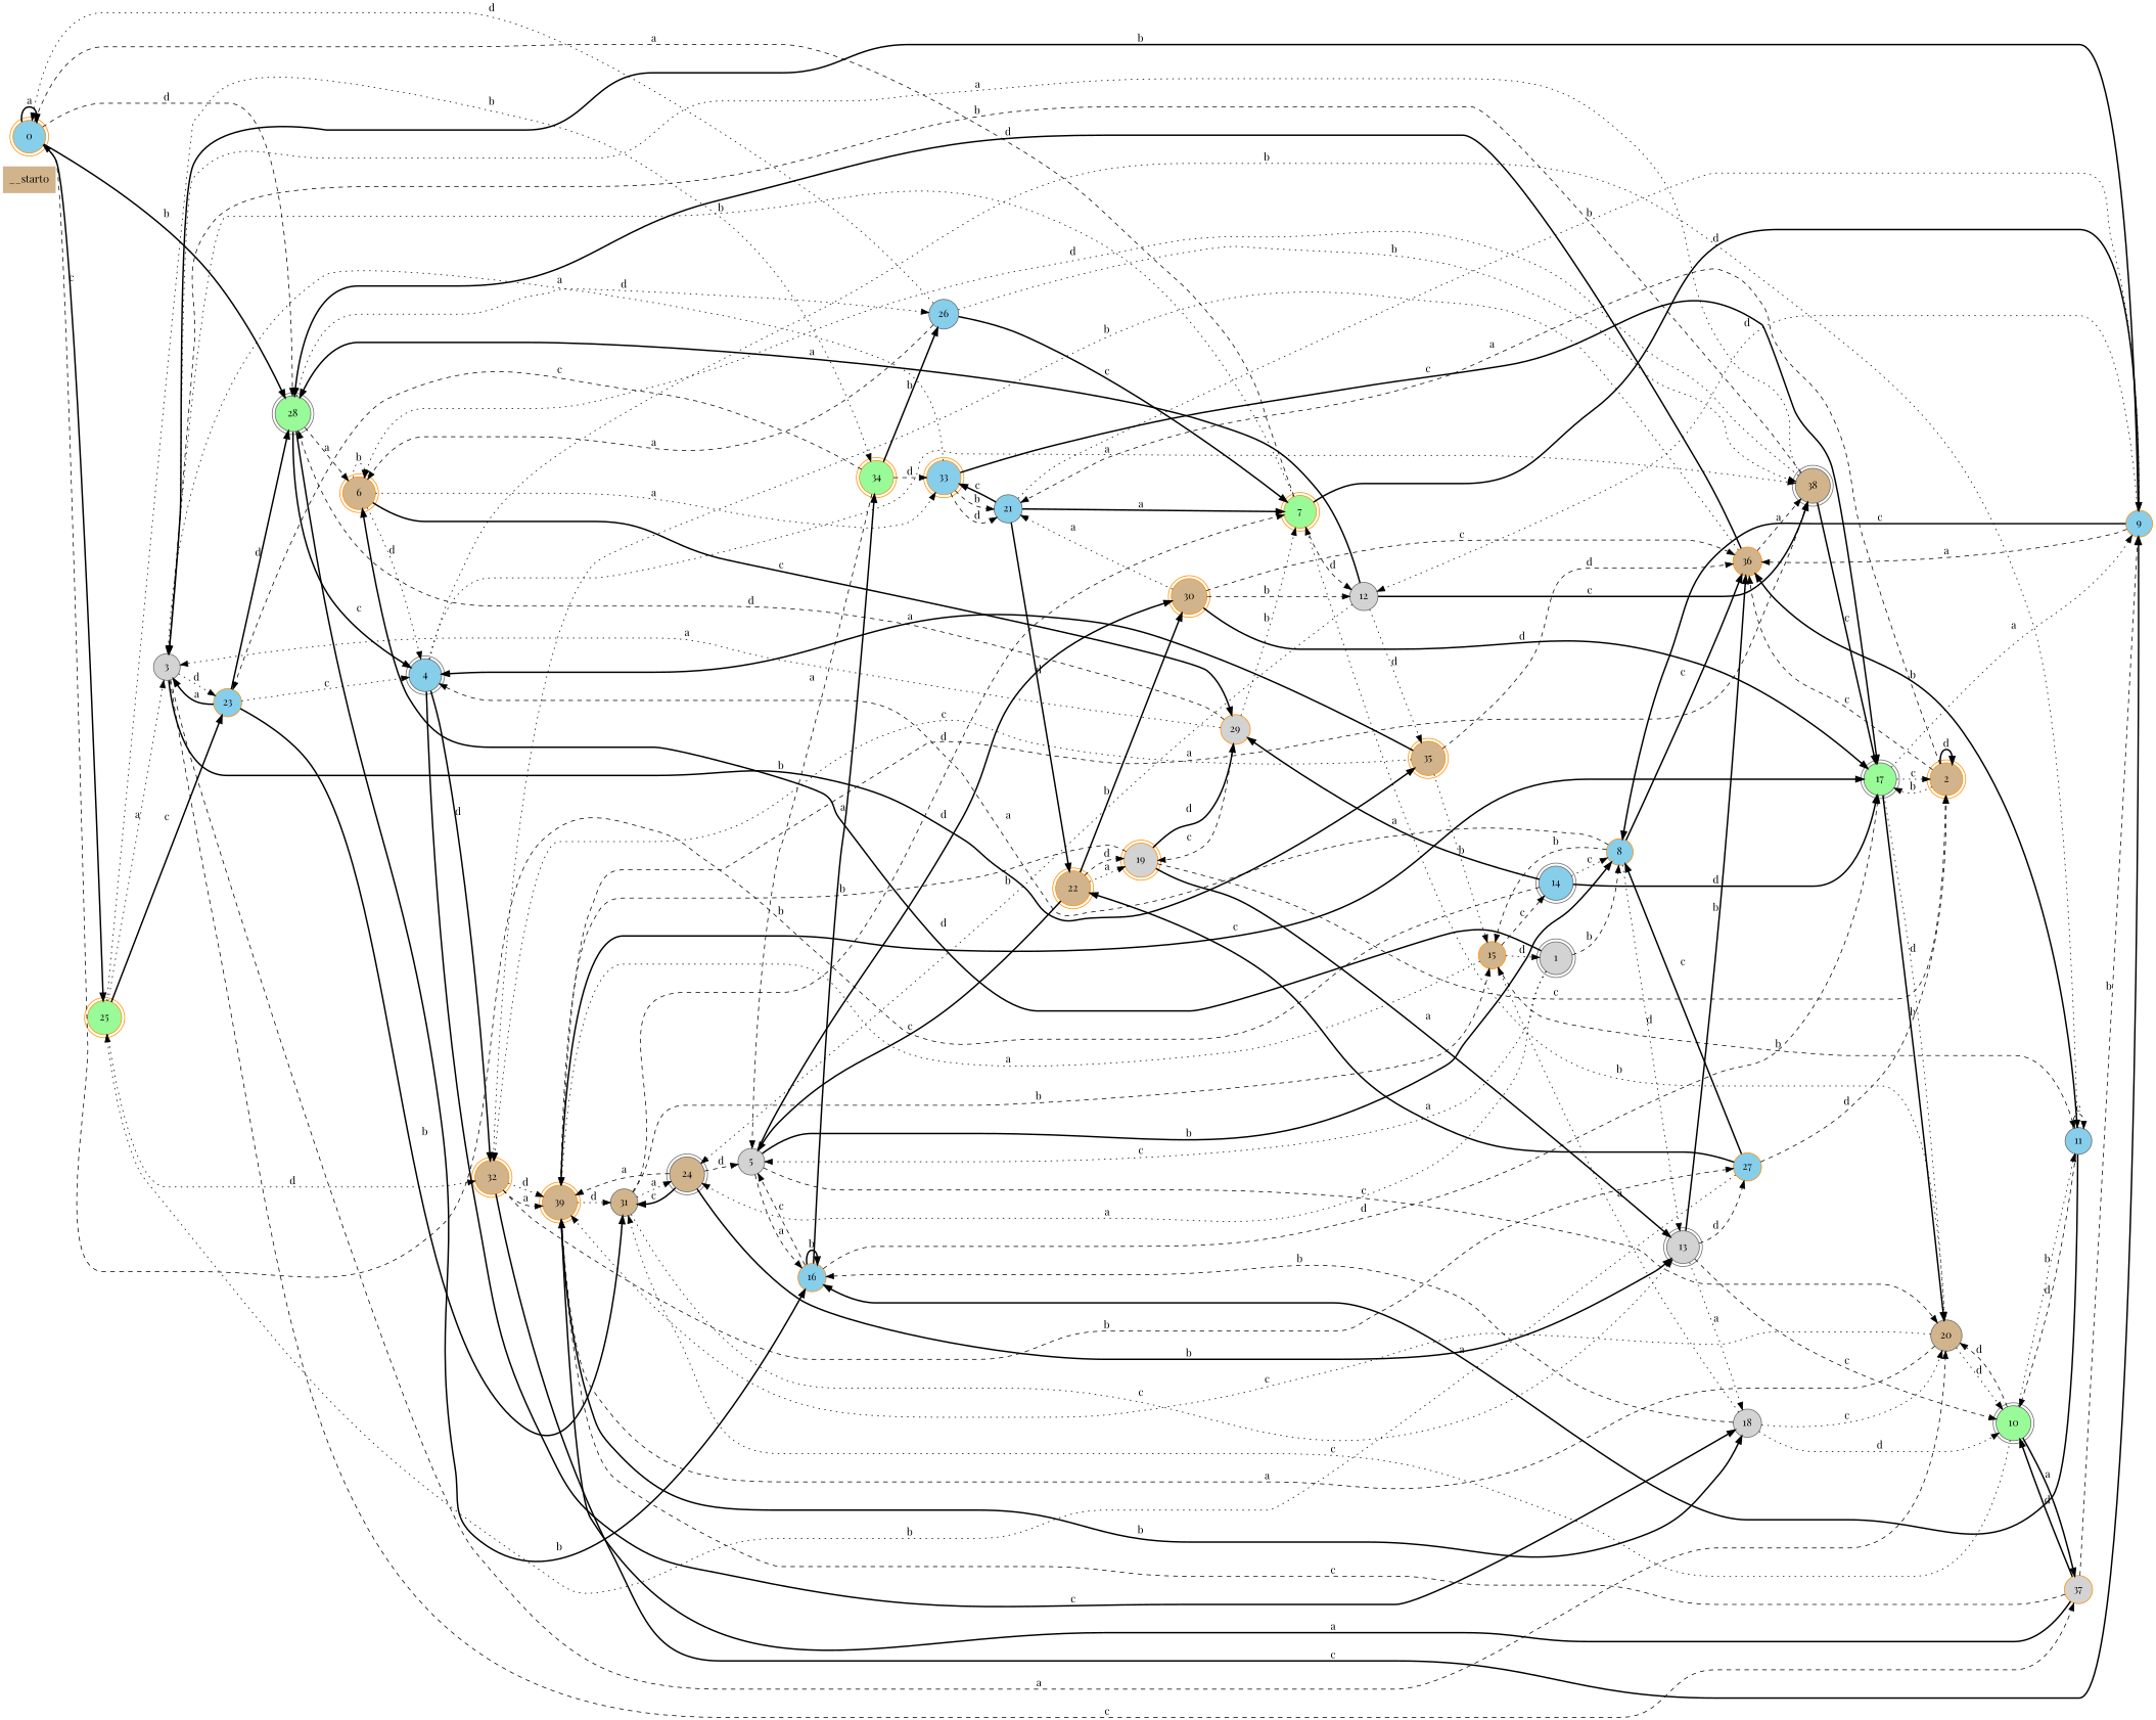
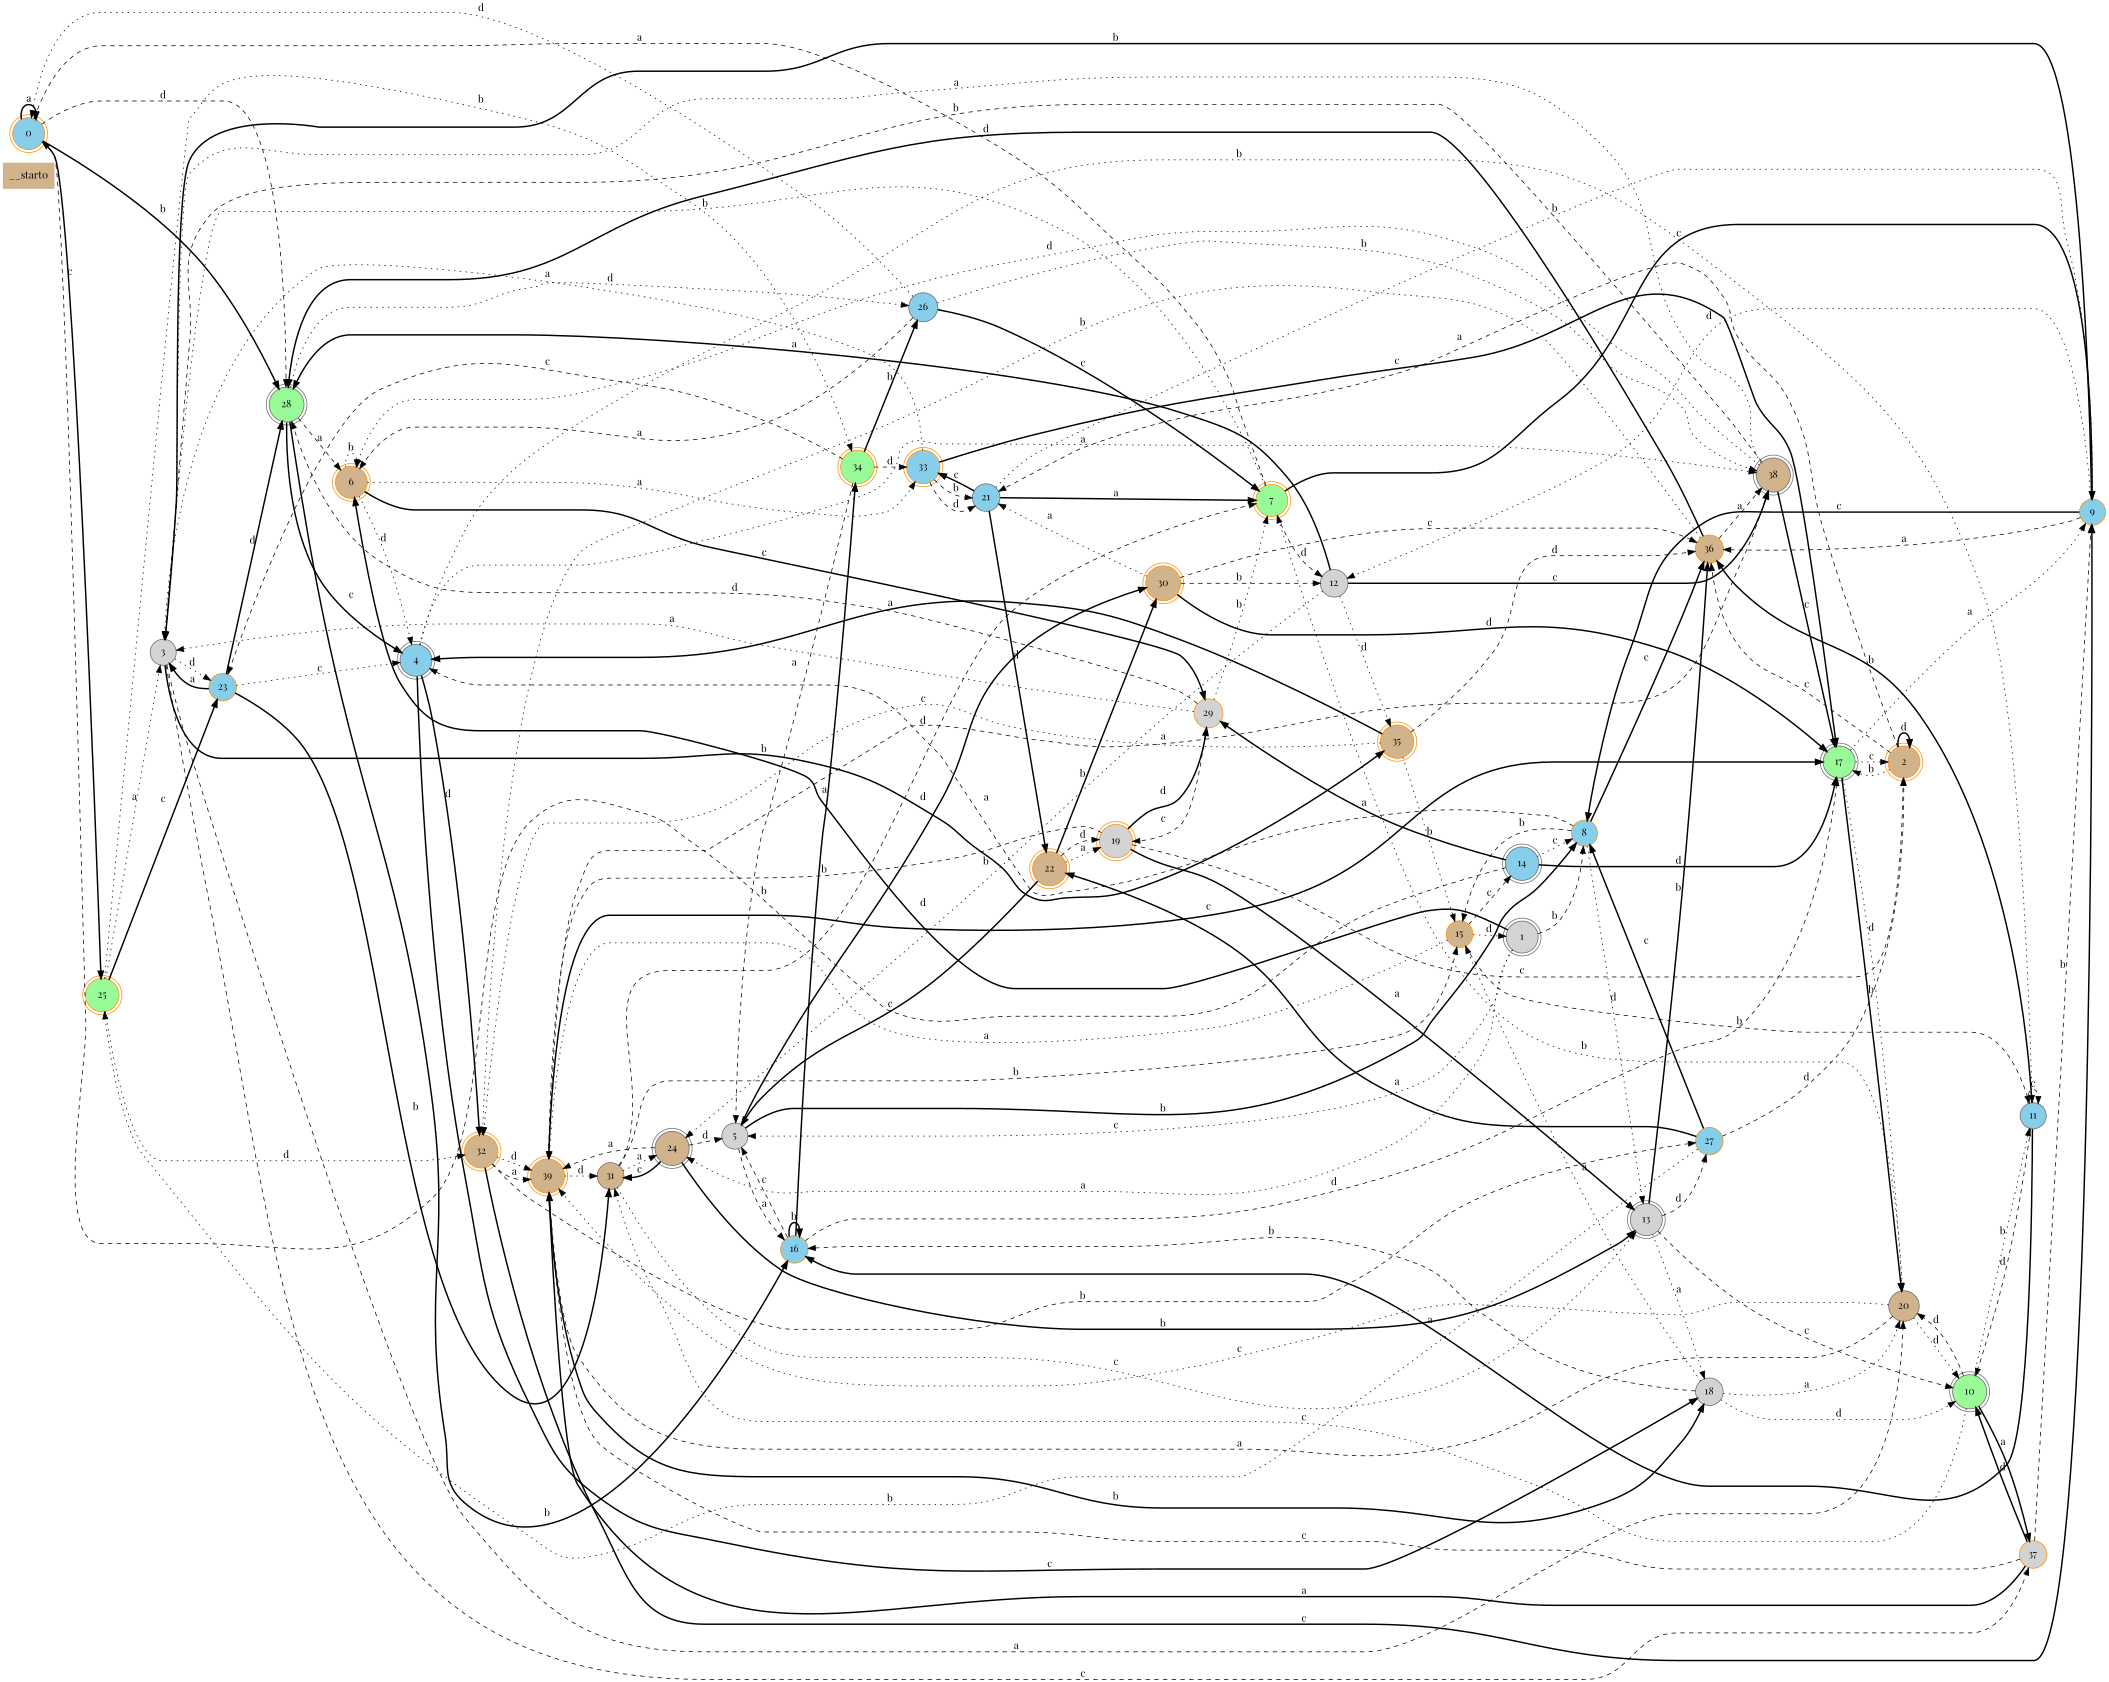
  digraph {
    fontname="Playfair Display"
    rankdir=LR
    node [color=darkorange fillcolor=tan fontname="Playfair Display" shape=doublecircle style="rounded,filled"]
    edge [fontname="Playfair Display" style=bold]
    __start0 [color=gray40 shape=none style=filled]
    n2 [fillcolor=skyblue label=0]
    n3 [fillcolor=palegreen label=25]
    n4 [color=gray40 fillcolor=palegreen label=28]
    n5 [color=gray40 fillcolor=lightgrey label=3 shape=circle style=filled]
    n6 [fillcolor=skyblue label=23 shape=circle style=filled]
    n7 [label=32]
    n8 [fillcolor=palegreen label=34]
    n9 [label=6]
    n10 [color=gray40 fillcolor=skyblue label=4]
    n11 [fillcolor=skyblue label=16 shape=circle style=filled]
    n12 [color=gray40 fillcolor=skyblue label=26 shape=circle style=filled]
    n13 [color=gray40 fillcolor=lightgrey label=1]
    n14 [color=gray40 fillcolor=lightgrey label=5 shape=circle style=filled]
    n15 [fillcolor=skyblue label=8 shape=circle style=filled]
    n16 [color=gray40 label=24]
    n17 [color=gray40 label=20 shape=circle style=filled]
    n18 [label=30]
    n19 [fillcolor=lightgrey label=29 shape=circle style=filled]
    n20 [fillcolor=skyblue label=33]
    n21 [label=36 shape=circle style=filled]
    n22 [color=gray40 fillcolor=lightgrey label=13]
    n23 [label=15 shape=circle style=filled]
    n24 [color=gray40 label=31 shape=circle style=filled]
    n25 [label=39]
    n26 [label=2]
    n27 [color=gray40 fillcolor=palegreen label=17]
    n28 [color=gray40 fillcolor=skyblue label=21 shape=circle style=filled]
    n29 [fillcolor=skyblue label=9 shape=circle style=filled]
    n30 [fillcolor=palegreen label=7]
    n31 [label=22]
    n32 [color=gray40 label=38]
    n33 [label=35]
    n34 [fillcolor=lightgrey label=37 shape=circle style=filled]
    n35 [color=gray40 fillcolor=palegreen label=10]
    n36 [color=gray40 fillcolor=skyblue label=11 shape=circle style=filled]
    n37 [color=gray40 fillcolor=lightgrey label=18 shape=circle style=filled]
    n38 [fillcolor=skyblue label=27 shape=circle style=filled]
    n39 [color=gray40 fillcolor=lightgrey label=12 shape=circle style=filled]
    n40 [fillcolor=lightgrey label=19]
    n41 [color=gray40 fillcolor=skyblue label=14]
    n2 -> n2 [label=a]
    n2 -> n3 [label=c]
    n2 -> n4 [label=b]
    n2 -> n4 [label=d style=dashed]
    n3 -> n5 [label=a style=dotted]
    n3 -> n6 [label=c]
    n3 -> n7 [label=d style=dotted]
    n3 -> n8 [label=b style=dotted]
    n4 -> n9 [label=a style=dashed]
    n4 -> n10 [label=c]
    n4 -> n11 [label=b]
    n4 -> n12 [label=d style=dotted]
    n5 -> n6 [label=d style=dotted]
    n5 -> n17 [label=a style=dashed]
    n5 -> n33 [label=b]
    n5 -> n34 [label=c style=dashed]
    n6 -> n4 [label=d]
    n6 -> n5 [label=a]
    n6 -> n10 [label=c style=dotted]
    n6 -> n24 [label=b]
    n7 -> n25 [label=a style=dashed]
    n7 -> n25 [label=d style=dotted]
    n7 -> n29 [label=c]
    n7 -> n38 [label=b style=dashed]
    n8 -> n6 [label=c style=dashed]
    n8 -> n12 [label=b]
    n8 -> n14 [label=a style=dashed]
    n8 -> n20 [label=d style=dashed]
    n9 -> n9 [label=b style=dotted]
    n9 -> n10 [label=d style=dotted]
    n9 -> n19 [label=c]
    n9 -> n20 [label=a style=dotted]
    n10 -> n7 [label=d]
    n10 -> n32 [label=a style=dotted]
    n10 -> n36 [label=b style=dotted]
    n10 -> n37 [label=c]
    n11 -> n8 [label=a]
    n11 -> n11 [label=b]
    n11 -> n14 [label=c style=dashed]
    n11 -> n27 [label=d style=dashed]
    n12 -> n2 [label=d style=dotted]
    n12 -> n9 [label=a style=dashed]
    n12 -> n30 [label=c]
    n12 -> n32 [label=b style=dotted]
    n13 -> n9 [label=d]
    n13 -> n14 [label=c style=dotted]
    n13 -> n15 [label=b style=dashed]
    n13 -> n16 [label=a style=dotted]
    n14 -> n11 [label=a style=dashed]
    n14 -> n15 [label=b]
-   n14 -> n17 [label=c style=dashed]
    n14 -> n18 [label=d]
    n15 -> n10 [label=a style=dashed]
    n15 -> n21 [label=c]
    n15 -> n22 [label=d style=dotted]
    n15 -> n23 [label=b style=dashed]
    n16 -> n14 [label=d style=dashed]
    n16 -> n22 [label=b]
    n16 -> n24 [label=c]
    n16 -> n25 [label=a style=dashed]
    n17 -> n25 [label=a style=dashed]
    n17 -> n25 [label=c style=dotted]
    n17 -> n30 [label=b style=dotted]
    n17 -> n35 [label=d style=dotted]
    n18 -> n21 [label=c style=dashed]
    n18 -> n27 [label=d]
    n18 -> n28 [label=a style=dotted]
    n18 -> n39 [label=b style=dashed]
    n19 -> n4 [label=d style=dashed]
    n19 -> n5 [label=a style=dotted]
    n19 -> n30 [label=b style=dotted]
    n19 -> n40 [label=c style=dashed]
    n20 -> n5 [label=a style=dotted]
    n20 -> n27 [label=c]
    n20 -> n28 [label=b style=dashed]
    n20 -> n28 [label=d style=dashed]
    n21 -> n4 [label=d]
    n21 -> n7 [label=b style=dotted]
    n21 -> n32 [label=a style=dashed]
    n22 -> n21 [label=b]
    n22 -> n35 [label=c style=dashed]
    n22 -> n37 [label=a style=dotted]
    n22 -> n38 [label=d style=dashed]
    n23 -> n13 [label=d style=dotted]
    n23 -> n25 [label=a style=dotted]
    n23 -> n36 [label=b style=dashed]
    n23 -> n41 [label=c style=dashed]
    n24 -> n16 [label=a style=dotted]
    n24 -> n22 [label=c style=dotted]
    n24 -> n23 [label=b style=dashed]
    n24 -> n30 [label=d style=dashed]
    n25 -> n24 [label=d style=dotted]
    n25 -> n27 [label=c]
    n25 -> n32 [label=a style=dashed]
    n25 -> n37 [label=b]
    n26 -> n21 [label=c style=dashed]
    n26 -> n26 [label=d]
    n26 -> n27 [label=b style=dotted]
    n26 -> n28 [label=a style=dashed]
    n27 -> n17 [label=b]
    n27 -> n17 [label=d style=dotted]
    n27 -> n26 [label=c style=dotted]
    n27 -> n29 [label=a style=dotted]
    n28 -> n20 [label=c]
    n28 -> n29 [label=b style=dotted]
    n28 -> n30 [label=a]
    n28 -> n31 [label=d]
    n29 -> n5 [label=b]
    n29 -> n15 [label=c]
    n29 -> n21 [label=a style=dashed]
    n29 -> n39 [label=d style=dotted]
    n30 -> n2 [label=a style=dashed]
    n30 -> n5 [label=b style=dotted]
-   n30 -> n29 [label=d]
+   n30 -> n29 [label=c]
    n30 -> n39 [label=d style=dashed]
    n31 -> n14 [label=c]
    n31 -> n18 [label=b]
    n31 -> n40 [label=a style=dotted]
    n31 -> n40 [label=d style=dashed]
    n32 -> n5 [label=a style=dotted]
    n32 -> n5 [label=b style=dashed]
    n32 -> n9 [label=d style=dotted]
    n32 -> n27 [label=c]
    n33 -> n7 [label=c style=dotted]
    n33 -> n10 [label=a]
    n33 -> n21 [label=d style=dashed]
    n33 -> n23 [label=b style=dotted]
    n34 -> n25 [label=a]
    n34 -> n25 [label=c style=dashed]
    n34 -> n29 [label=b style=dashed]
    n34 -> n35 [label=d]
    n35 -> n17 [label=d style=dashed]
    n35 -> n24 [label=c style=dotted]
    n35 -> n34 [label=a]
    n35 -> n36 [label=b style=dotted]
    n36 -> n11 [label=a]
    n36 -> n21 [label=b]
    n36 -> n35 [label=d style=dashed]
    n36 -> n36 [label=c style=dashed]
    n37 -> n11 [label=b style=dashed]
-   n37 -> n17 [label=c style=dotted]
+   n37 -> n17 [label=a style=dotted]
    n37 -> n23 [label=a style=dotted]
    n37 -> n35 [label=d style=dotted]
    n38 -> n3 [label=b style=dotted]
    n38 -> n15 [label=c]
    n38 -> n26 [label=d style=dashed]
    n38 -> n31 [label=a]
    n39 -> n4 [label=a]
    n39 -> n16 [label=b style=dotted]
    n39 -> n32 [label=c]
    n39 -> n33 [label=d style=dotted]
    n40 -> n19 [label=d]
    n40 -> n22 [label=a]
    n40 -> n25 [label=b style=dashed]
    n40 -> n26 [label=c style=dashed]
    n41 -> n2 [label=b style=dashed]
    n41 -> n15 [label=c style=dotted]
    n41 -> n19 [label=a]
    n41 -> n27 [label=d]
  }
